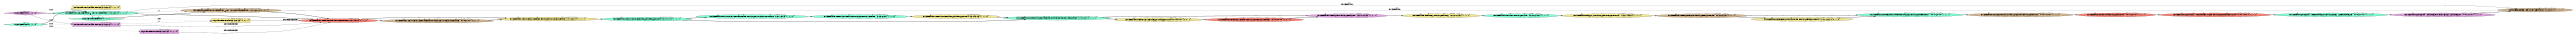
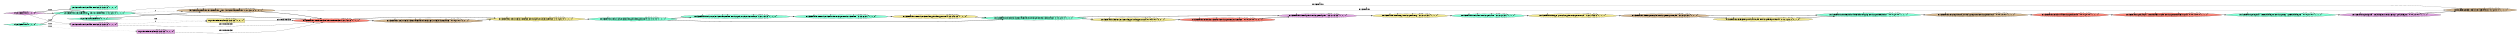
  digraph {
    rankdir=LR
    node [fillcolor=aquamarine shape=ellipse style=filled]
    edge [style=bold]
    n1 [fillcolor=tan label="serviceRelation.setComponentId(protocol2Component(metrics.getProtocol()))@@@17@@@['1', '1', '1']"]
    n2 [fillcolor=salmon label="serviceRelation.setTlsMode(metrics.getTlsMode())@@@18@@@['1', '1', '1']"]
    n3 [fillcolor=salmon label="serviceRelation.getSideCar().setInternalErrorCode(metrics.getInternalErrorCode())@@@19@@@['1', '1', '1']"]
    n4 [label="ServiceRelation serviceRelation = new ServiceRelation()@@@3@@@['1', '1', '0']"]
    n5 [fillcolor=salmon label="serviceRelation.setTimeBucket(minuteTimeBucket)@@@4@@@['1', '1', '1']"]
    n6 [fillcolor=tan label="ServiceInstanceRelation serviceRelation = new ServiceInstanceRelation()@@@3@@@['0', '0', '1']"]
    n7 [fillcolor=tan label="SOURCE_RECEIVER.receive(serviceRelation)@@@22@@@['1', '1', '1']"]
    n8 [fillcolor=khaki label="serviceRelation.setSourceServiceName(metrics.getSourceServiceName())@@@6@@@['1', '1', '1']"]
    n9 [fillcolor=tan label="serviceRelation.setSourceServiceInstanceName(metrics.getSourceServiceInstance())@@@5@@@['0', '0', '1']"]
    n10 [fillcolor=salmon label="serviceRelation.setDestServiceName(metrics.getDestServiceName())@@@10@@@['0', '0', '1']"]
    n11 [fillcolor=plum label="serviceRelation.setEndpoint(metrics.getEndpoint())@@@11@@@['1', '1', '1']"]
    n12 [fillcolor=khaki label="serviceRelation.setLatency(metrics.getLatency())@@@12@@@['1', '1', '1']"]
    n13 [fillcolor=tan label="serviceRelation.setResponseCode(metrics.getResponseCode())@@@15@@@['1', '1', '1']"]
    n14 [label="serviceRelation.setDetectPoint(detectPointMapping(metrics.getDetectPoint()))@@@16@@@['1', '1', '1']"]
    n15 [fillcolor=khaki label="serviceRelation.setHttpResponseStatusCode(metrics.getResponseCode())@@@16@@@['0', '1', '0']"]
    n16 [fillcolor=khaki label="long minuteTimeBucket@@@2@@@['0', '0', '1']" shape=box]
    n17 [label="serviceRelation.setSourceServiceNodeType(NodeType.Normal)@@@7@@@['1', '1', '1']"]
    n18 [fillcolor=plum label="serviceRelation.getTcpInfo().setSentBytes(metrics.getTcp().getSentBytes())@@@21@@@['1', '1', '1']"]
    n19 [label="serviceRelation.setStatus(metrics.getStatus())@@@13@@@['1', '1', '1']"]
    n20 [fillcolor=khaki label="serviceRelation.setDestServiceNodeType(NodeType.Normal)@@@9@@@['0', '0', '1']"]
    n21 [label="serviceRelation.setSourceServiceInstanceName(metrics.getSourceServiceInstance())@@@7@@@['1', '1', '0']"]
    n22 [label="serviceRelation.setDestServiceName(metrics.getDestServiceName())@@@8@@@['1', '1', '0']"]
    n23 [fillcolor=khaki label="serviceRelation.setDestServiceNodeType(NodeType.Normal)@@@9@@@['1', '1', '0']"]
    n24 [fillcolor=khaki label="serviceRelation.setType(protocol2Type(metrics.getProtocol()))@@@14@@@['1', '1', '1']"]
    n25 [label="serviceRelation.setDestServiceInstanceName(metrics.getDestServiceInstance())@@@8@@@['1', '1', '1']"]
    n26 [label="toServiceInstanceRelation['0', '0', '1']" shape=diamond]
    n27 [label="serviceRelation.getTcpInfo().setReceivedBytes(metrics.getTcp().getReceivedBytes())@@@20@@@['1', '1', '1']"]
-   n28 [fillcolor=khaki label="ServiceMeshMetric.Builder metrics@@@2@@@['1', '0', '0']" shape=box]
+   n28 [label="ServiceMeshMetric.Builder metrics@@@2@@@['1', '0', '0']" shape=box]
    n29 [fillcolor=plum label="toServiceRelation['1', '0', '0']" shape=diamond]
    n30 [fillcolor=plum label="ServiceMeshMetric.Builder metrics@@@2@@@['1', '1', '0']" shape=box]
    n31 [label="toServiceRelation['0', '1', '0']" shape=diamond]
    n32 [fillcolor=plum label="long minuteTimeBucket@@@2@@@['0', '1', '0']" shape=box]
    n1 -> n2
    n2 -> n3
    n3 -> n27
    n4 -> n5
    n4 -> n6 [label=0 style=dashed]
    n4 -> n7 [label=serviceRelation style=solid]
    n5 -> n8
    n5 -> n9
    n6 -> n5
    n6 -> n7 [label=serviceRelation style=solid]
    n8 -> n17
    n9 -> n8
    n10 -> n11
    n11 -> n12
    n12 -> n19
    n13 -> n14
    n13 -> n15
    n14 -> n1
    n15 -> n14
    n16 -> n5 [label=minuteTimeBucket style=solid]
    n17 -> n21
    n17 -> n25
    n18 -> n7
    n19 -> n24
    n20 -> n10
    n21 -> n22
    n22 -> n23
    n23 -> n25
    n24 -> n13
    n25 -> n11
    n25 -> n20
    n26 -> n6
    n26 -> n16 [label=true style=dotted]
    n27 -> n18
    n29 -> n4
-   n29 -> n28 [label=true style=dotted]
+   n29 -> n28 [label=true]
    n29 -> n30 [label=true style=solid]
    n30 -> n5 [label=minuteTimeBucket style=solid]
    n30 -> n16 [label=0 style=dashed]
    n31 -> n4
    n31 -> n30 [label=true style=dotted]
    n31 -> n32 [label=true style=dotted]
    n32 -> n5 [label=minuteTimeBucket style=solid]
  }
